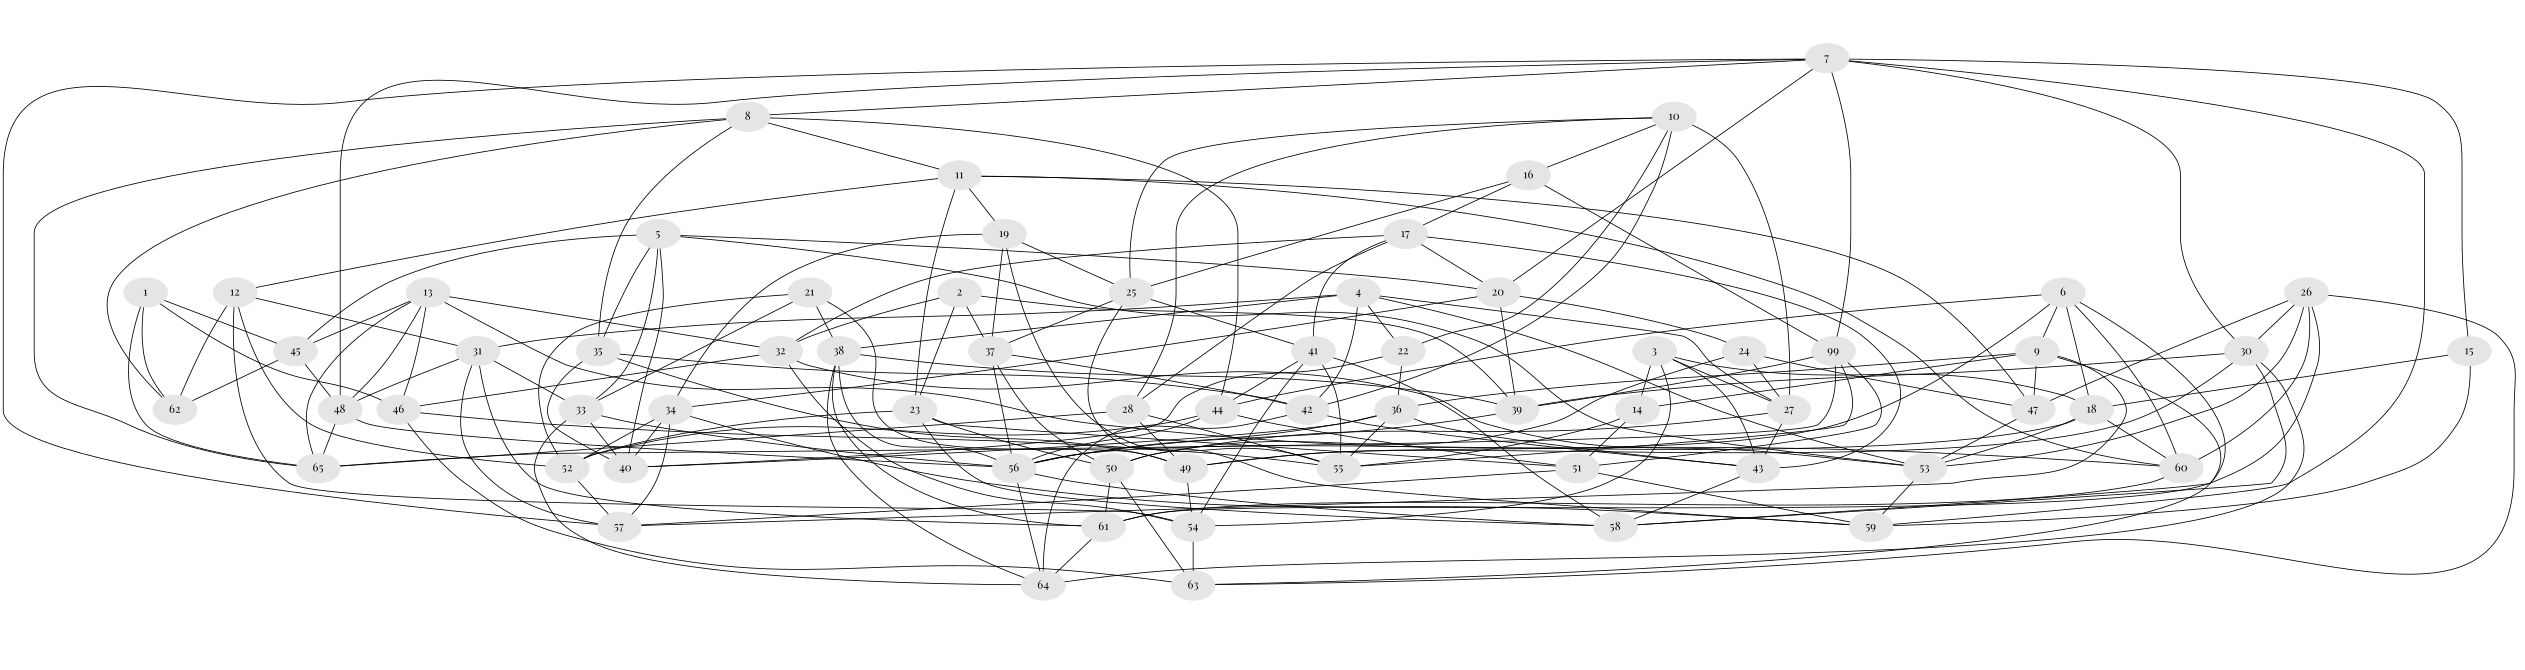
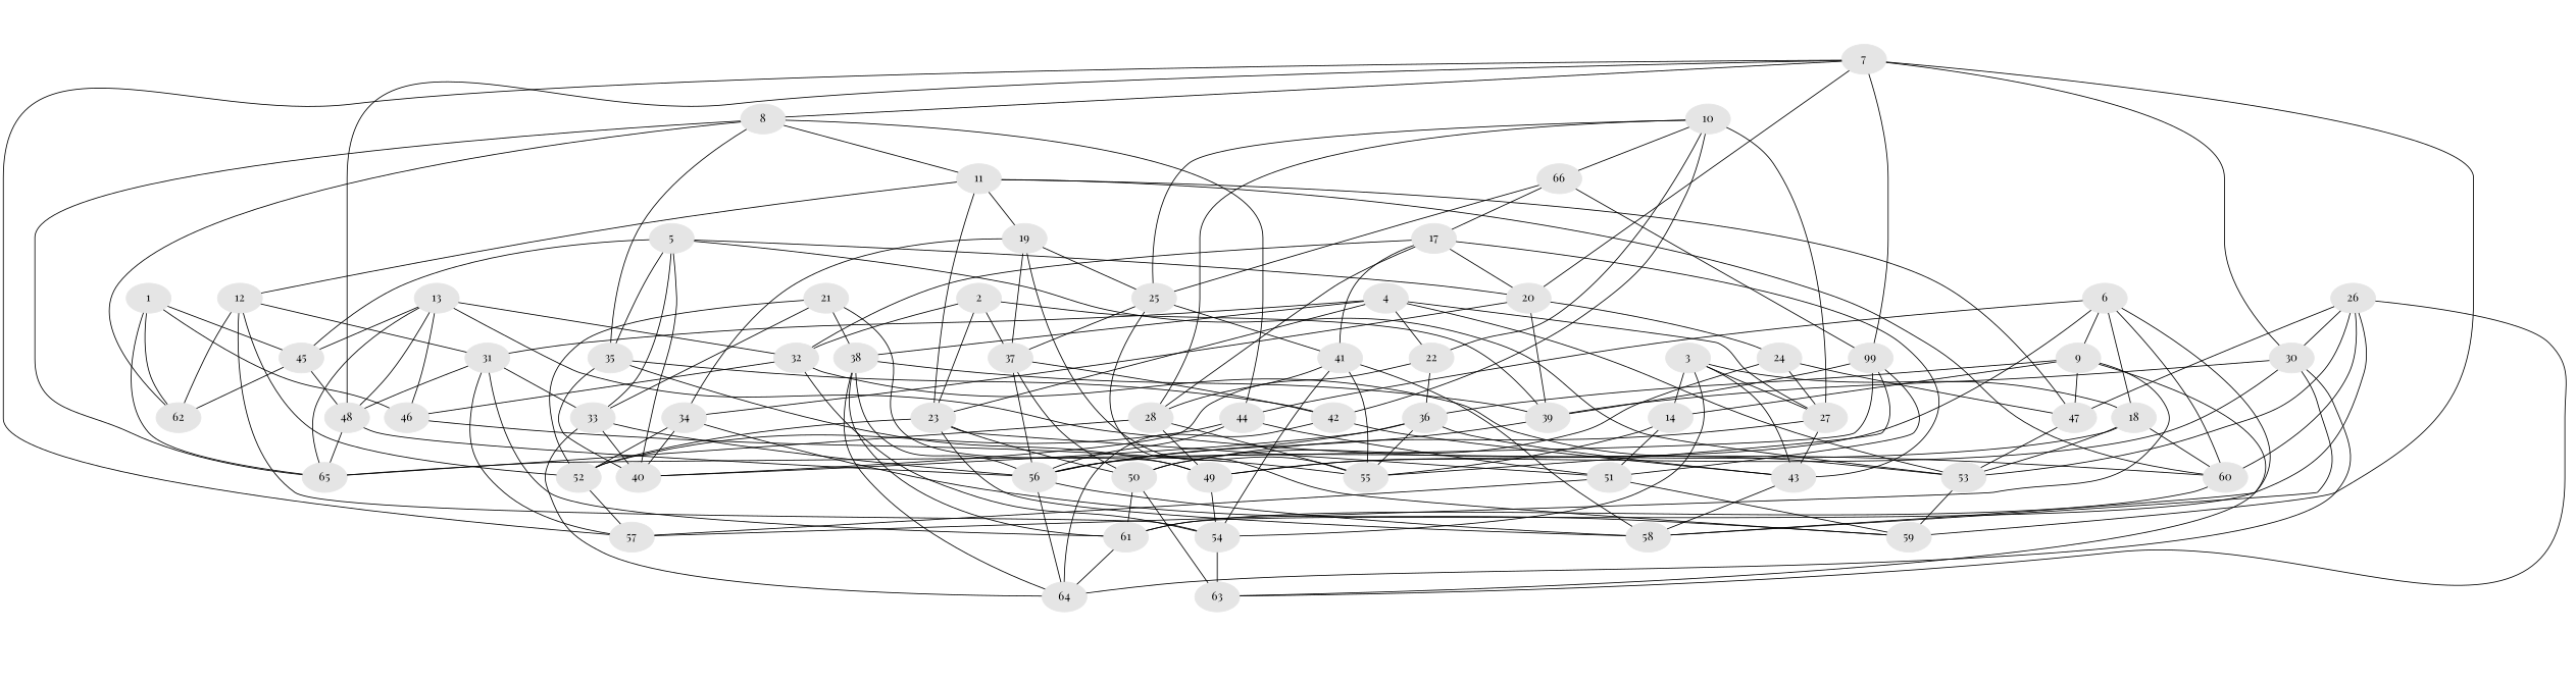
  graph {
    fontname="Playfair Display"
    node [color=gray90 fontname="Playfair Display" style=filled]
    edge [fontname="Playfair Display" weight=1.0]
    1
    45
    46
    62
    65
    48
    63
    55
    2
    23
    32
    37
    39
    58
    52
    51
    50
    54
    53
    42
    56
    3
    14
    18
    27
    43
    60
    19
    25
    34
    4
    22
    31
    38
    40
    36
    33
    57
    61
    64
    59
    5
    20
    35
    24
    49
    6
    9
    44
    47
    7
    8
-   15
    n54 [label=99]
    30
    11
    12
    10
-   16
+   16 [label=66]
    28
    17
    41
    13
    21
    26
    1 -- 45
    1 -- 46
    1 -- 62
    1 -- 65
    45 -- 62 [weight=2.0]
    45 -- 48
-   46 -- 63
    46 -- 55 [weight=2.0]
    48 -- 65
    48 -- 56
    2 -- 23
    2 -- 32
    2 -- 37
    2 -- 39
    23 -- 58
    23 -- 52
    23 -- 51
    23 -- 50
    32 -- 46
    32 -- 54
    32 -- 53
    37 -- 50
    37 -- 42
    37 -- 56
    39 -- 56
    52 -- 57
    51 -- 57
    51 -- 59
    50 -- 63
    50 -- 61
    54 -- 63
    53 -- 59
    42 -- 43
    42 -- 64
    56 -- 58
    56 -- 64
    3 -- 54
    3 -- 14
    3 -- 18
    3 -- 27
    3 -- 43
    14 -- 55
    14 -- 51
    18 -- 53
    18 -- 56
    18 -- 60
    27 -- 50
    27 -- 43
    43 -- 58
    60 -- 61
    19 -- 55
    19 -- 37
    19 -- 25
    19 -- 34
    25 -- 37
    25 -- 59
    25 -- 41
    34 -- 52
    34 -- 40
-   34 -- 57
    34 -- 59
    4 -- 53
-   4 -- 42
+   4 -- 23
    4 -- 27
    4 -- 22
    4 -- 31
    4 -- 38
    22 -- 40
    22 -- 36
    31 -- 48
    31 -- 33
    31 -- 57
    31 -- 61
    38 -- 39
    38 -- 56
    38 -- 61
    38 -- 64
    36 -- 55
    36 -- 56
    36 -- 43
    36 -- 40
    33 -- 56
    33 -- 40
    33 -- 64
    61 -- 64
    5 -- 45
    5 -- 53
    5 -- 40
    5 -- 33
    5 -- 20
    5 -- 35
    20 -- 39
    20 -- 34
    20 -- 24
    35 -- 42
    35 -- 40
    35 -- 49
    24 -- 50
    24 -- 27
    24 -- 47
    49 -- 54
    6 -- 58
    6 -- 18
    6 -- 60
    6 -- 49
    6 -- 9
    6 -- 44
    9 -- 63
    9 -- 14
    9 -- 36
    9 -- 57
    9 -- 47
    44 -- 52
    44 -- 51
    44 -- 56
    47 -- 53 [weight=2.0]
    7 -- 48
    7 -- 57
    7 -- 59
    7 -- 20
    7 -- 8
-   7 -- 15
    7 -- n54
    7 -- 30
    8 -- 62
    8 -- 65
    8 -- 35
    8 -- 44
    8 -- 11
-   15 -- 18
-   15 -- 59
    n54 -- 65
    n54 -- 55
    n54 -- 39
    n54 -- 51
    30 -- 39
    30 -- 58
    30 -- 64
    30 -- 49
    11 -- 23
    11 -- 60
    11 -- 19
    11 -- 47
    11 -- 12
    12 -- 62
    12 -- 52
    12 -- 54 [weight=2.0]
    12 -- 31
    10 -- 42
    10 -- 27
    10 -- 25
    10 -- 22
    10 -- 16
    10 -- 28
    16 -- 25
    16 -- n54
    16 -- 17
    28 -- 65
    28 -- 55
    28 -- 49
    17 -- 32
    17 -- 43
    17 -- 20
    17 -- 28
    17 -- 41
    41 -- 55
    41 -- 58
    41 -- 54
-   41 -- 44
+   41 -- 28
    13 -- 45
    13 -- 46
    13 -- 65
    13 -- 48
    13 -- 32
    13 -- 60
    21 -- 52
    21 -- 38
    21 -- 33
    21 -- 49
    26 -- 63
    26 -- 53
    26 -- 60
    26 -- 61
    26 -- 47
    26 -- 30
  }
